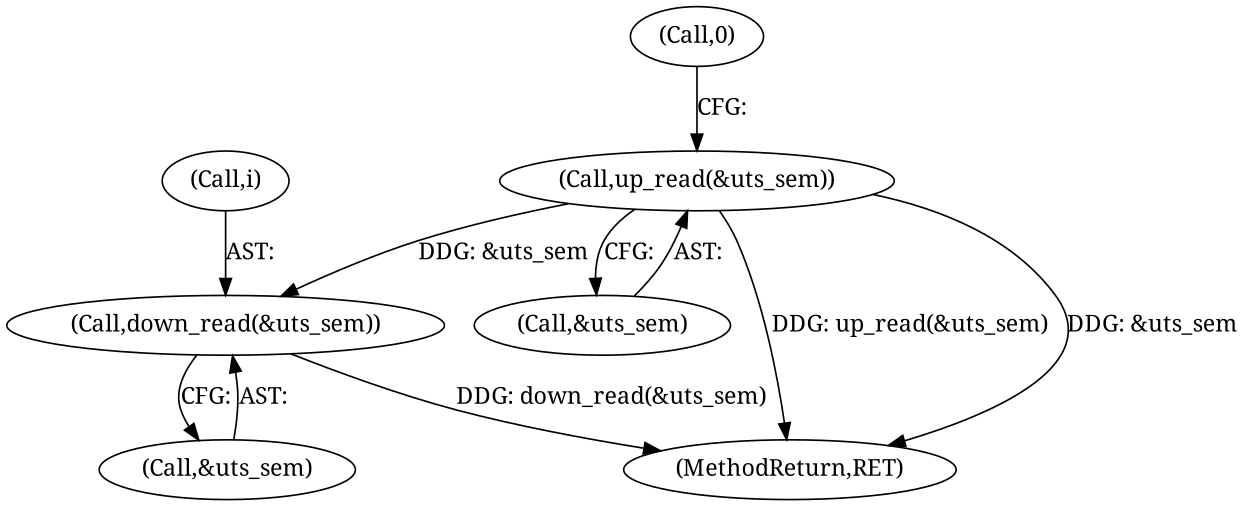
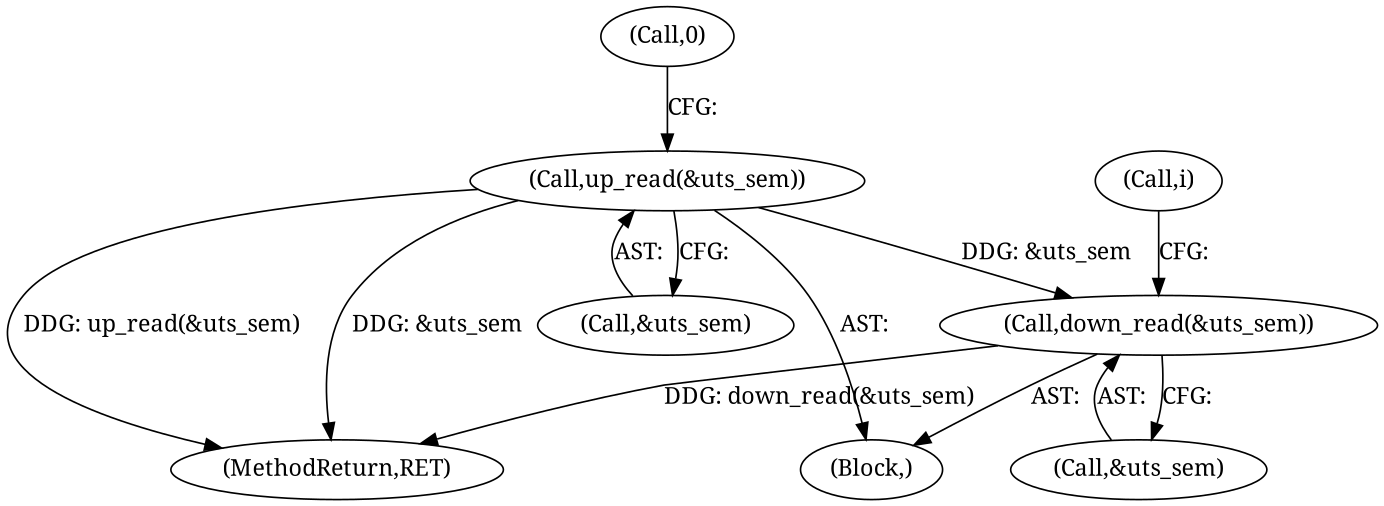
  digraph {
    fontname="Noto Serif"
    node [fontname="Noto Serif"]
    edge [fontname="Noto Serif"]
    n1 [label="(Call,up_read(&uts_sem))"]
    n2 [label="(Call,&uts_sem)"]
+   n3 [label="(Block,)"]
    n4 [label="(MethodReturn,RET)"]
    n5 [label="(Call,down_read(&uts_sem))"]
    n6 [label="(Call,&uts_sem)"]
    n7 [label="(Call,i)"]
    n8 [label="(Call,0)"]
    n1 -> n2 [label="CFG: "]
+   n1 -> n3 [label="AST: "]
    n1 -> n4 [label="DDG: up_read(&uts_sem)"]
    n1 -> n4 [label="DDG: &uts_sem"]
    n1 -> n5 [label="DDG: &uts_sem"]
    n2 -> n1 [label="AST: "]
+   n5 -> n3 [label="AST: "]
    n5 -> n4 [label="DDG: down_read(&uts_sem)"]
    n5 -> n6 [label="CFG: "]
    n6 -> n5 [label="AST: "]
-   n7 -> n5 [label="AST: "]
+   n7 -> n5 [label="CFG: "]
    n8 -> n1 [label="CFG: "]
  }
